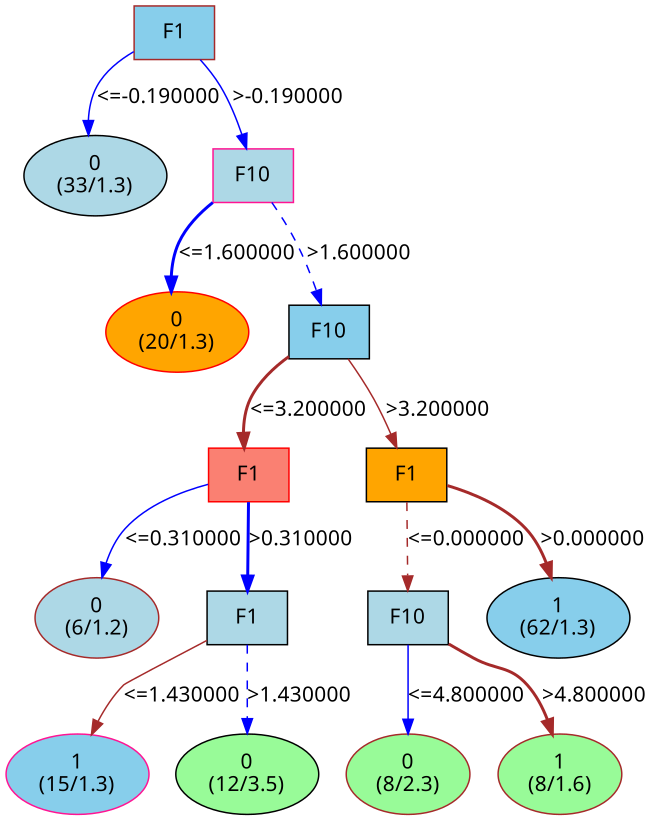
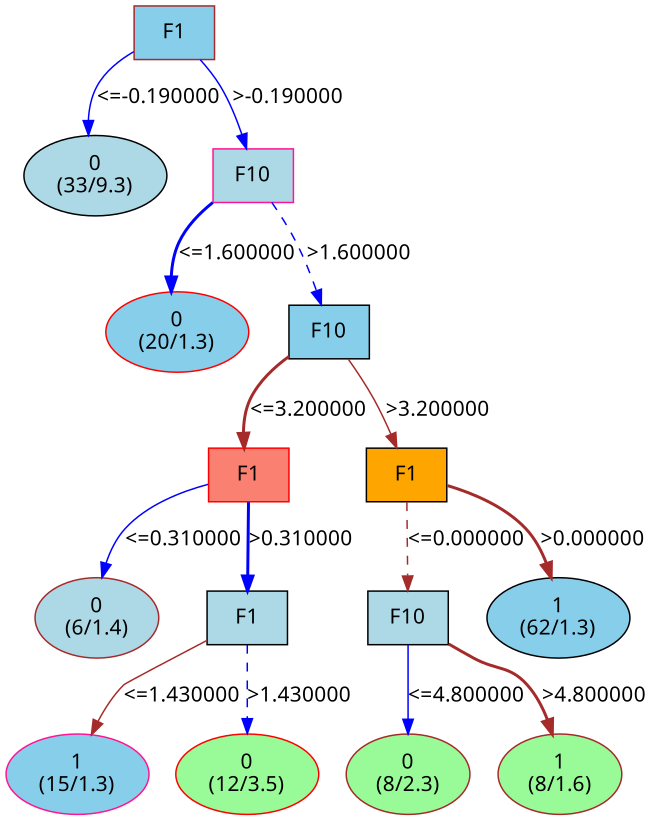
  digraph {
    fontname="Noto Sans"
    node [color=black fillcolor=lightblue fontname="Noto Sans" shape=ellipse style=filled]
    edge [color=blue fontname="Noto Sans" style=solid]
    n1 [color=brown fillcolor=skyblue label="F1\n" shape=box]
-   n2 [label="0\n(33/1.3)"]
+   n2 [label="0\n(33/9.3)"]
    n3 [color=deeppink label="F10\n" shape=box]
-   n4 [color=red fillcolor=orange label="0\n(20/1.3)"]
+   n4 [color=red fillcolor=skyblue label="0\n(20/1.3)"]
    n5 [fillcolor=skyblue label="F10\n" shape=box]
    n6 [color=red fillcolor=salmon label="F1\n" shape=box]
    n7 [fillcolor=orange label="F1\n" shape=box]
-   n8 [color=brown label="0\n(6/1.2)"]
+   n8 [color=brown label="0\n(6/1.4)"]
    n9 [label="F1\n" shape=box]
    n10 [label="F10\n" shape=box]
    n11 [fillcolor=skyblue label="1\n(62/1.3)"]
    n12 [color=deeppink fillcolor=skyblue label="1\n(15/1.3)"]
-   n13 [fillcolor=palegreen label="0\n(12/3.5)"]
+   n13 [color=red fillcolor=palegreen label="0\n(12/3.5)"]
    n14 [color=brown fillcolor=palegreen label="0\n(8/2.3)"]
    n15 [color=brown fillcolor=palegreen label="1\n(8/1.6)"]
    n1 -> n2 [label="<=-0.190000"]
    n1 -> n3 [label=">-0.190000"]
    n3 -> n4 [label="<=1.600000" style=bold]
    n3 -> n5 [label=">1.600000" style=dashed]
    n5 -> n6 [color=brown label="<=3.200000" style=bold]
    n5 -> n7 [color=brown label=">3.200000"]
    n6 -> n8 [label="<=0.310000"]
    n6 -> n9 [label=">0.310000" style=bold]
    n7 -> n10 [color=brown label="<=0.000000" style=dashed]
    n7 -> n11 [color=brown label=">0.000000" style=bold]
    n9 -> n12 [color=brown label="<=1.430000"]
    n9 -> n13 [label=">1.430000" style=dashed]
    n10 -> n14 [label="<=4.800000"]
    n10 -> n15 [color=brown label=">4.800000" style=bold]
  }
